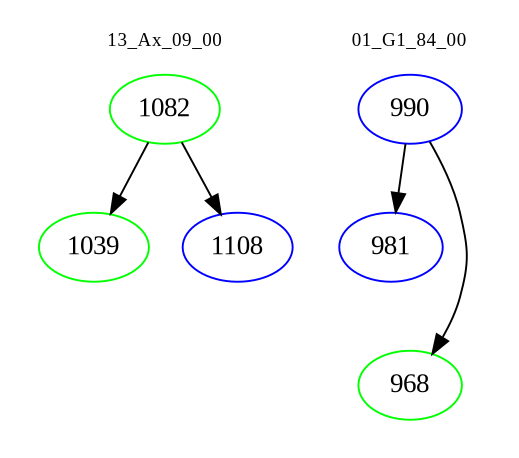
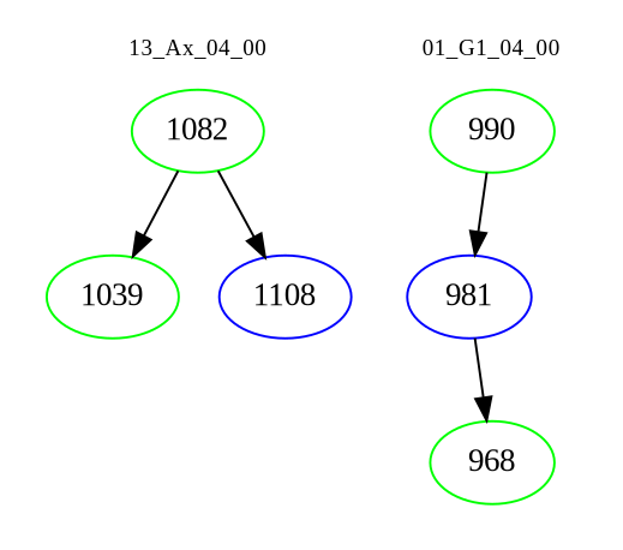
  digraph {
    fontname="Liberation Serif"
    node [color=green fontname="Liberation Serif"]
    edge [color=black fontname="Liberation Serif"]
    n1 [label=1082]
    n2 [label=1039]
    n3 [color=blue label=1108]
    n4 [color=blue label=981]
    n5 [label=968]
-   n6 [color=blue label=990]
+   n6 [label=990]
    subgraph cluster_1 {
      color=white
      fontsize=10
-     label="13_Ax_09_00"
+     label="13_Ax_04_00"
      n1
      n2
      n3
    }
    subgraph cluster_2 {
      color=white
      fontsize=10
-     label="01_G1_84_00"
+     label="01_G1_04_00"
      n4
      n5
      n6
    }
    n1 -> n2
    n1 -> n3
-   n6 -> n5
+   n4 -> n5
    n6 -> n4
  }
